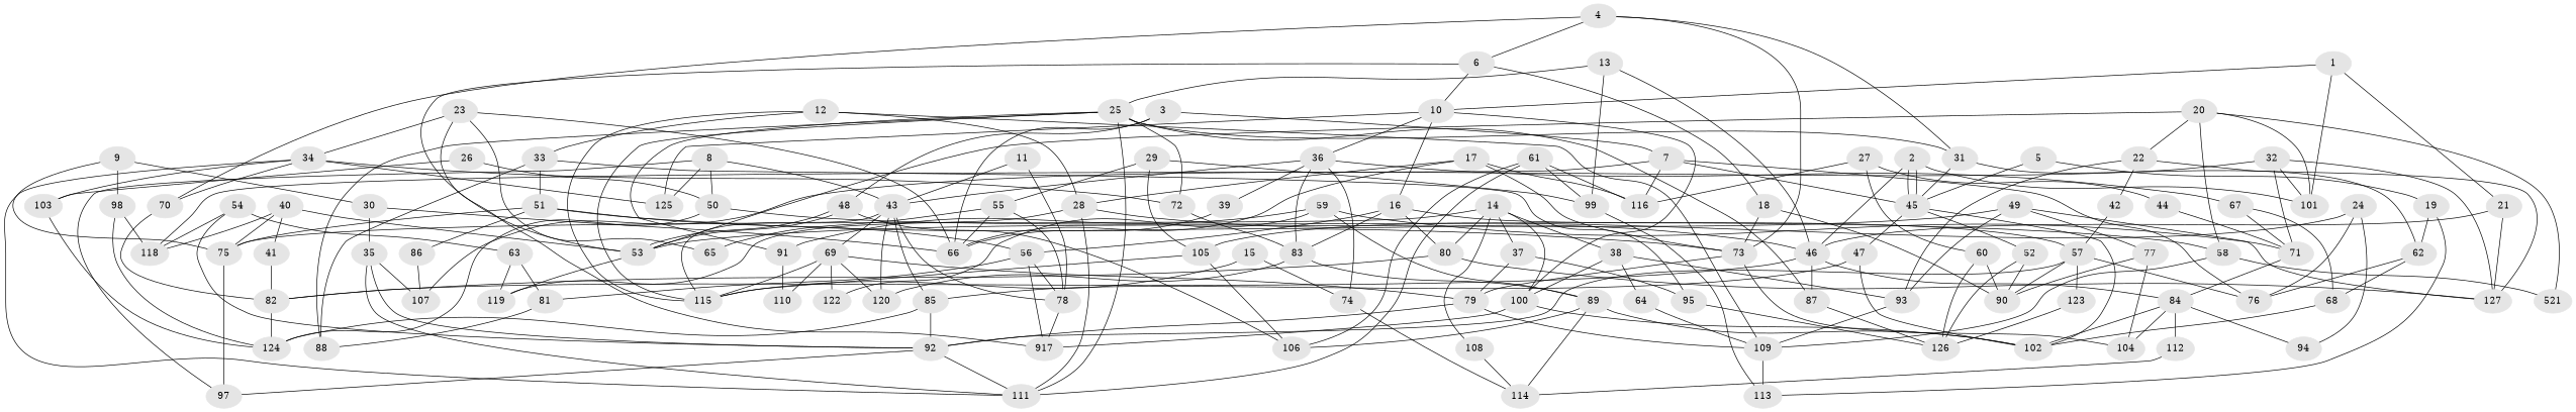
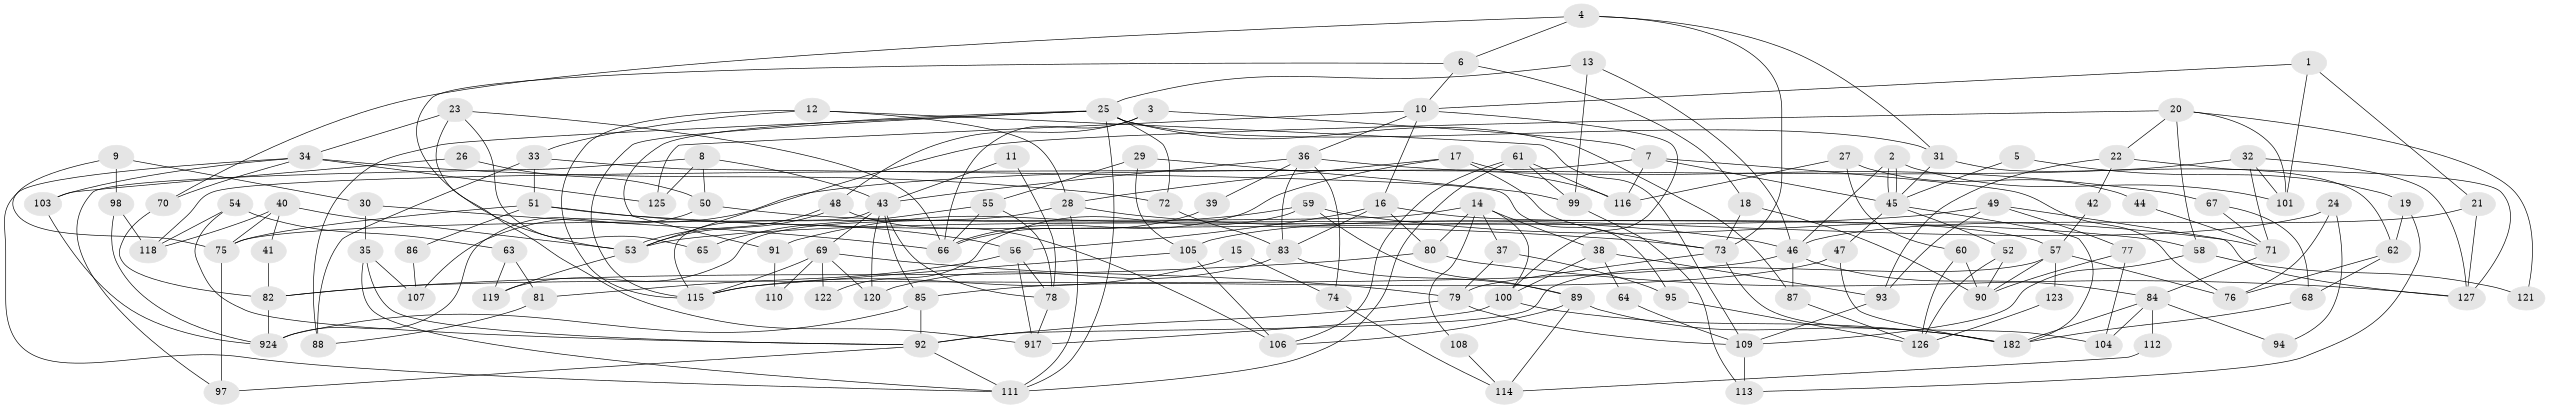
  graph {
    node [color=gray90 style=filled]
    1
    10
    21
    101
    125
    16
    36
    100
    46
    127
    2
    45
    47
    52
-   102
+   102 [label=182]
    87
    82
    84
    3
    7
    48
    66
    76
    116
    118
    53
    106
    4
    6
    31
    70
    73
    18
    62
    79
    104
    5
    19
    113
    90
    119
    8
    43
    50
    97
    78
    115
    69
    85
    120
    58
-   124
+   124 [label=924]
    9
    30
    75
    98
    35
    80
    56
    57
    83
    74
    39
    67
    n65 [label=917]
    11
    12
    28
    33
    109
    111
    88
    51
    95
    13
    25
    99
    72
    91
    14
    37
    38
    108
    93
    64
    114
    15
    81
    92
    123
    89
    17
    68
    20
    22
-   121 [label=521]
+   121
    42
    23
    34
    65
    103
    24
    94
    105
    126
    110
    26
    27
    44
    60
    71
    29
    55
    107
    32
    86
    40
    41
    122
    112
    49
    77
    54
    63
    59
    61
    1 -- 10
    1 -- 21
    1 -- 101
    10 -- 125
    10 -- 16
    10 -- 36
    10 -- 100
    21 -- 46
    21 -- 127
    16 -- 80
    16 -- 56
    16 -- 57
    16 -- 83
    36 -- 43
    36 -- 83
    36 -- 74
    36 -- 39
    36 -- 67
    100 -- 102
    100 -- n65
    46 -- 87
    46 -- 82
    46 -- 84
    2 -- 101
    2 -- 46
    2 -- 45
    2 -- 45
    45 -- 47
    45 -- 52
    45 -- 102
    47 -- 102
    47 -- 85
    52 -- 90
    52 -- 126
    87 -- 126
    82 -- 124
    84 -- 102
    84 -- 104
    84 -- 94
    84 -- 112
    3 -- 7
    3 -- 48
    3 -- 66
    7 -- 45
    7 -- 76
    7 -- 116
    7 -- 118
    48 -- 53
    48 -- 53
    48 -- 106
    53 -- 119
    4 -- 6
    4 -- 31
    4 -- 70
    4 -- 73
    6 -- 10
    6 -- 53
    6 -- 18
    31 -- 45
    31 -- 62
    70 -- 82
    73 -- 79
    73 -- 104
    18 -- 73
    18 -- 90
    62 -- 76
    62 -- 68
    79 -- 109
    79 -- 92
    5 -- 45
    5 -- 19
    19 -- 62
    19 -- 113
    8 -- 125
    8 -- 43
    8 -- 50
    8 -- 97
    43 -- 78
    43 -- 115
    43 -- 69
    43 -- 85
    43 -- 120
    50 -- 58
    50 -- 124
    78 -- n65
    69 -- 79
    69 -- 115
    69 -- 120
    69 -- 110
    69 -- 122
    85 -- 124
    85 -- 92
    58 -- 109
    58 -- 121
    9 -- 30
    9 -- 75
    9 -- 98
    30 -- 66
    30 -- 35
    75 -- 97
    98 -- 118
    98 -- 124
    35 -- 111
    35 -- 92
    35 -- 107
    80 -- 127
    80 -- 82
    56 -- 78
    56 -- n65
    56 -- 81
    57 -- 76
    57 -- 90
    57 -- 92
    57 -- 123
    83 -- 120
    83 -- 89
    74 -- 114
    39 -- 66
    67 -- 68
    67 -- 71
    11 -- 43
    11 -- 78
    12 -- 115
    12 -- 28
    12 -- 33
    12 -- 109
    28 -- 46
    28 -- 119
    28 -- 111
    33 -- 88
    33 -- 51
    33 -- 95
    109 -- 113
    51 -- 73
    51 -- 75
    51 -- 56
    51 -- 86
    95 -- 126
    13 -- 46
    13 -- 25
    13 -- 99
    25 -- 87
    25 -- 31
    25 -- 115
    25 -- 111
    25 -- 88
    25 -- 72
    25 -- 91
    99 -- 113
    72 -- 83
    91 -- 110
    14 -- 100
    14 -- 75
    14 -- 80
    14 -- 37
    14 -- 38
    14 -- 108
    37 -- 79
    37 -- 95
    38 -- 100
    38 -- 93
    38 -- 64
    108 -- 114
    93 -- 109
    64 -- 109
    15 -- 115
    15 -- 74
    81 -- 88
    92 -- 97
    92 -- 111
    123 -- 126
    89 -- 102
    89 -- 106
    89 -- 114
    17 -- 66
    17 -- 116
    17 -- 73
    17 -- 28
    68 -- 102
    20 -- 101
    20 -- 53
    20 -- 58
    20 -- 22
    20 -- 121
    22 -- 127
    22 -- 93
    22 -- 42
    42 -- 57
    23 -- 66
    23 -- n65
    23 -- 34
    23 -- 65
    34 -- 125
    34 -- 70
    34 -- 111
    34 -- 72
    34 -- 103
    103 -- 124
    24 -- 76
    24 -- 94
    24 -- 105
    105 -- 106
    105 -- 115
    26 -- 50
    26 -- 103
    27 -- 116
    27 -- 44
    27 -- 60
    44 -- 71
    60 -- 90
    60 -- 126
    71 -- 84
    29 -- 99
    29 -- 105
    29 -- 55
    55 -- 66
    55 -- 78
    55 -- 65
    32 -- 101
    32 -- 127
    32 -- 71
    32 -- 107
    86 -- 107
    40 -- 118
    40 -- 53
    40 -- 75
    40 -- 41
    41 -- 82
    112 -- 114
    49 -- 127
    49 -- 53
    49 -- 93
    49 -- 77
    77 -- 104
    77 -- 90
    54 -- 118
    54 -- 92
    54 -- 63
    63 -- 119
    63 -- 81
    59 -- 91
    59 -- 89
    59 -- 71
    59 -- 122
    61 -- 116
    61 -- 106
    61 -- 111
    61 -- 99
  }
